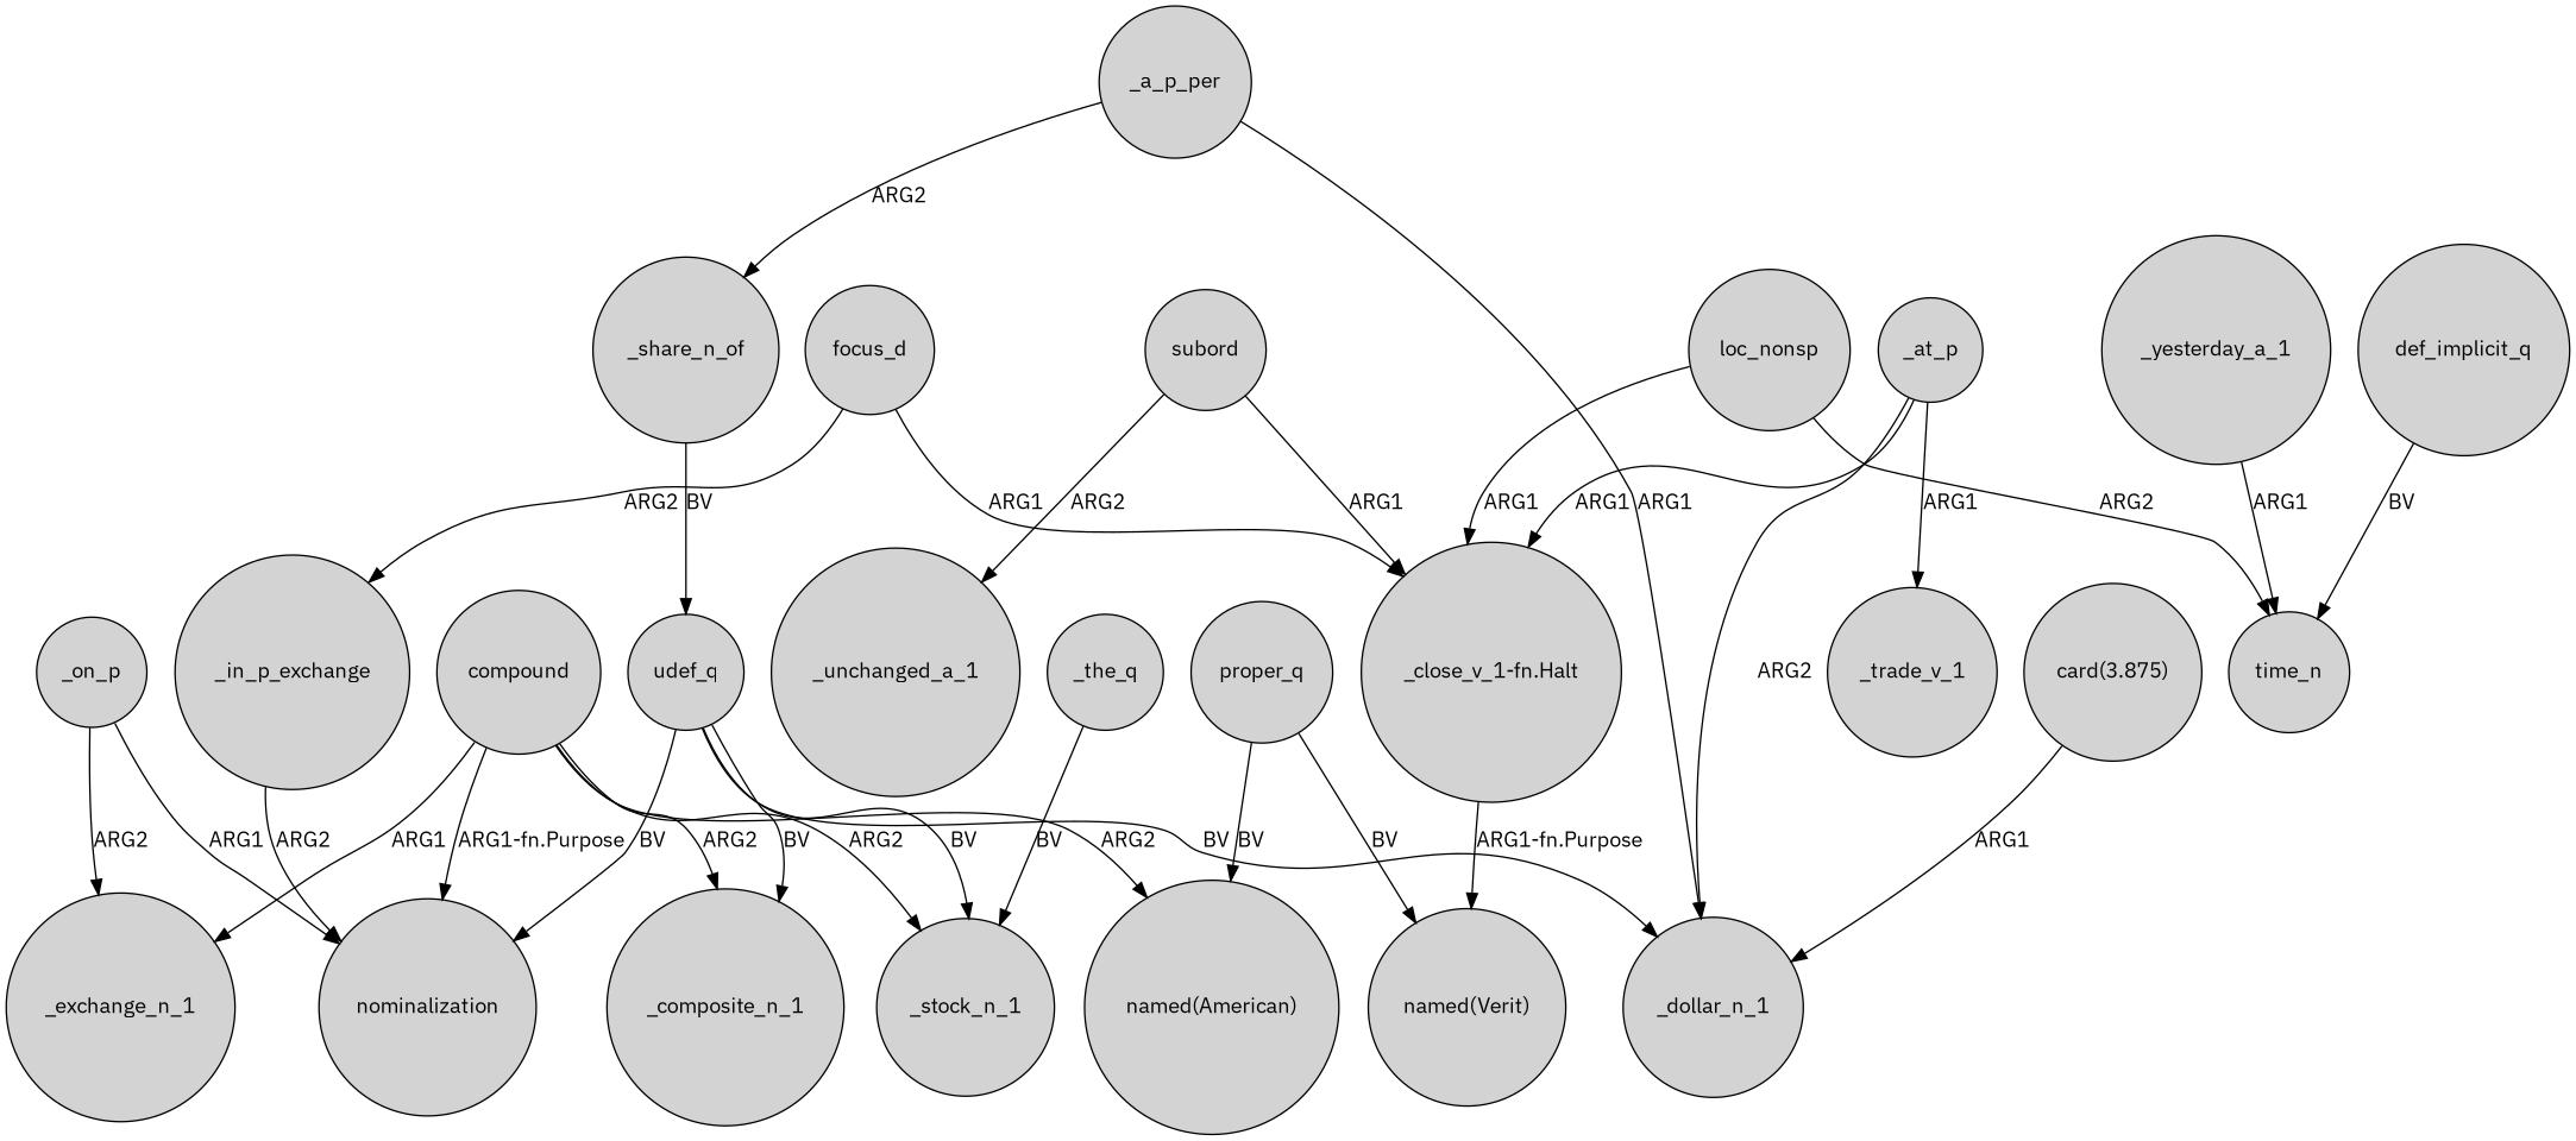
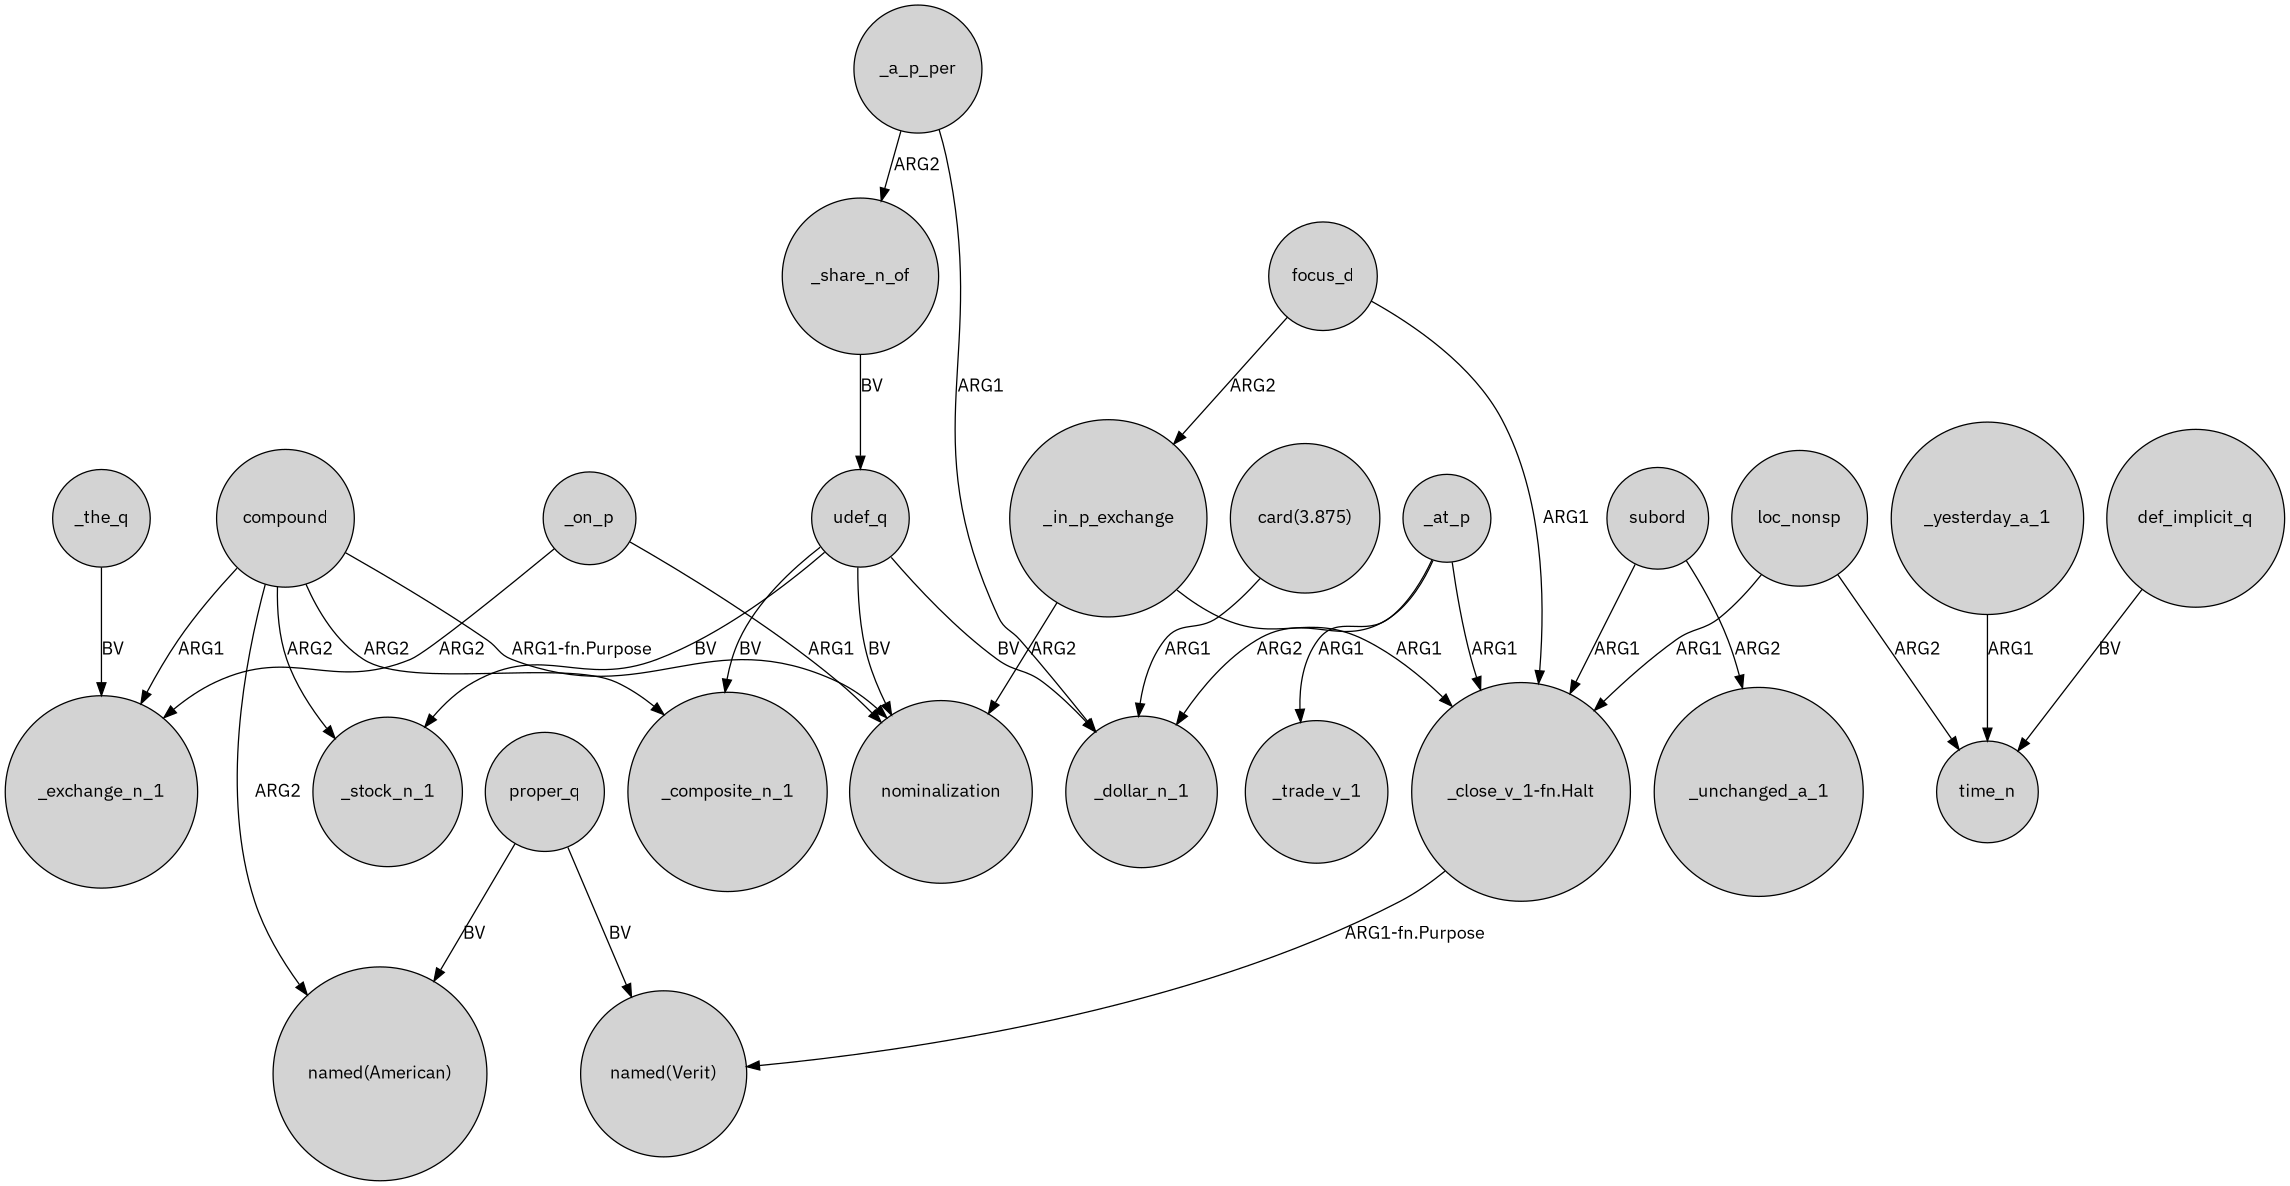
  digraph {
    fontname="IBM Plex Sans"
    node [fontname="IBM Plex Sans" shape=circle style=filled]
    edge [fontname="IBM Plex Sans"]
    _on_p
    nominalization
    _exchange_n_1
    n4 [label=_in_p_exchange]
    "_close_v_1-fn.Halt"
    "named(Verit)"
    focus_d
    proper_q
    "named(American)"
    subord
    _unchanged_a_1
    udef_q
    _stock_n_1
    _dollar_n_1
    _composite_n_1
    _share_n_of
    _yesterday_a_1
    time_n
    loc_nonsp
    compound
    _at_p
    _trade_v_1
    _a_p_per
    "card(3.875)"
    _the_q
    def_implicit_q
    _on_p -> nominalization [label=ARG1]
    _on_p -> _exchange_n_1 [label=ARG2]
    n4 -> nominalization [label=ARG2]
+   n4 -> "_close_v_1-fn.Halt" [label=ARG1]
    "_close_v_1-fn.Halt" -> "named(Verit)" [label="ARG1-fn.Purpose"]
    focus_d -> n4 [label=ARG2]
    focus_d -> "_close_v_1-fn.Halt" [label=ARG1]
    proper_q -> "named(Verit)" [label=BV]
    proper_q -> "named(American)" [label=BV]
    subord -> "_close_v_1-fn.Halt" [label=ARG1]
    subord -> _unchanged_a_1 [label=ARG2]
    udef_q -> nominalization [label=BV]
    udef_q -> _stock_n_1 [label=BV]
    udef_q -> _dollar_n_1 [label=BV]
    udef_q -> _composite_n_1 [label=BV]
    _share_n_of -> udef_q [label=BV]
    _yesterday_a_1 -> time_n [label=ARG1]
    loc_nonsp -> "_close_v_1-fn.Halt" [label=ARG1]
    loc_nonsp -> time_n [label=ARG2]
    compound -> nominalization [label="ARG1-fn.Purpose"]
    compound -> _exchange_n_1 [label=ARG1]
    compound -> "named(American)" [label=ARG2]
    compound -> _stock_n_1 [label=ARG2]
    compound -> _composite_n_1 [label=ARG2]
    _at_p -> "_close_v_1-fn.Halt" [label=ARG1]
    _at_p -> _dollar_n_1 [label=ARG2]
    _at_p -> _trade_v_1 [label=ARG1]
    _a_p_per -> _dollar_n_1 [label=ARG1]
    _a_p_per -> _share_n_of [label=ARG2]
    "card(3.875)" -> _dollar_n_1 [label=ARG1]
-   _the_q -> _stock_n_1 [label=BV]
+   _the_q -> _exchange_n_1 [label=BV]
    def_implicit_q -> time_n [label=BV]
  }
